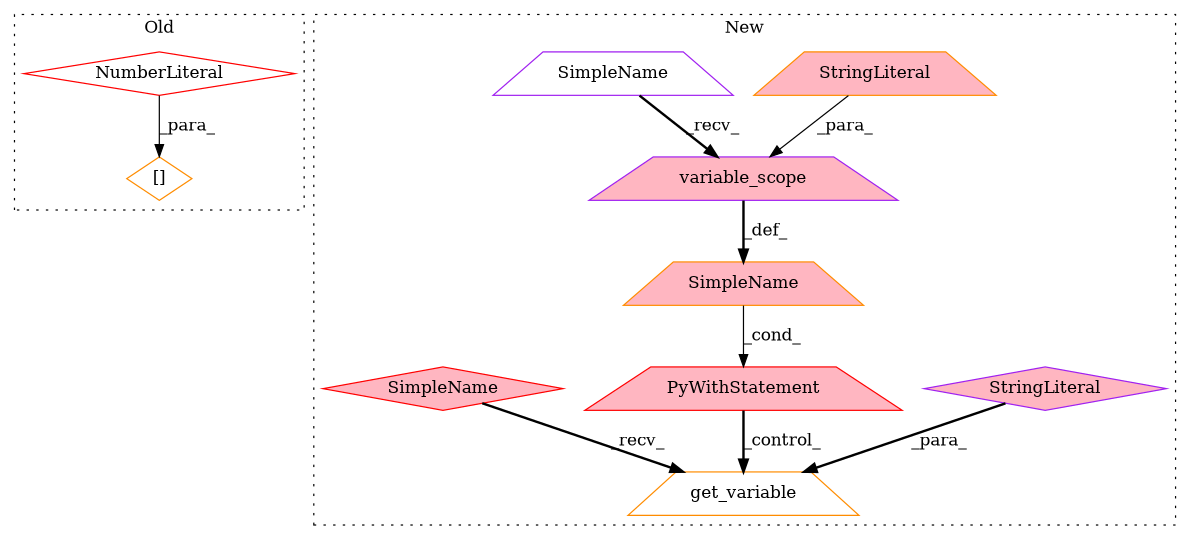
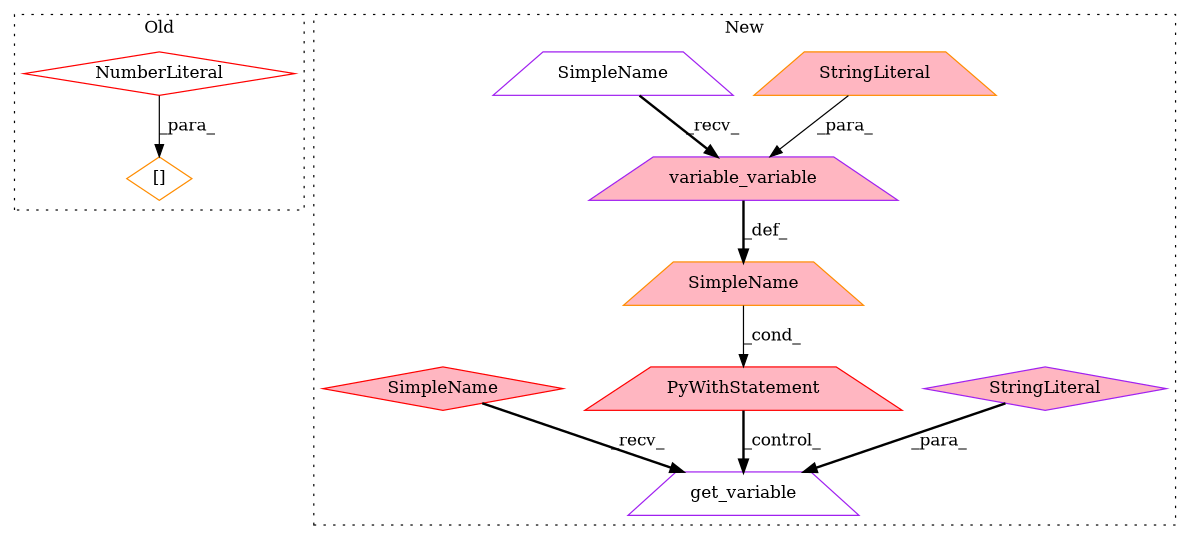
  digraph {
    node [a=42 color=darkorange fillcolor=lightpink l=10 shape=trapezium style=filled]
    edge [style=bold]
    n1 [a=2 fillcolor=white l="7,1" label="[]" s="17725,17733" shape=diamond]
    n2 [a=34 color=red fillcolor=white l=1 label=NumberLiteral s=17732 shape=diamond]
-   n3 [a=32 fillcolor=white l="13,1" label=get_variable s="14392,14413"]
+   n3 [a=32 color=purple fillcolor=white l="13,1" label=get_variable s="14392,14413"]
    n4 [a=45 color=purple l=8 label=StringLiteral s=14405 shape=diamond]
    n5 [label=SimpleName l=""]
    n6 [a=104 color=red l="10,2" label=PyWithStatement s="14295,14355"]
-   n7 [a=32 color=purple l="15,1" label=variable_scope s="14316,14354"]
+   n7 [a=32 color=purple l="15,1" label=variable_variable s="14316,14354"]
    n8 [a=45 l=18 label=StringLiteral s=14331]
    n9 [color=purple fillcolor=white label=SimpleName s=14305]
    n10 [color=red label=SimpleName s=14381 shape=diamond]
    subgraph cluster_1 {
      label=Old
      style=dotted
      n1
      n2
    }
    subgraph cluster_2 {
      label=New
      style=dotted
      n3
      n4
      n5
      n6
      n7
      n8
      n9
      n10
    }
    n2 -> n1 [label=_para_ style=solid]
    n4 -> n3 [label=_para_]
    n5 -> n6 [label=_cond_ style=solid]
    n6 -> n3 [label=_control_]
    n7 -> n5 [label=_def_]
    n8 -> n7 [label=_para_ style=solid]
    n9 -> n7 [label=_recv_]
    n10 -> n3 [label=_recv_]
  }
